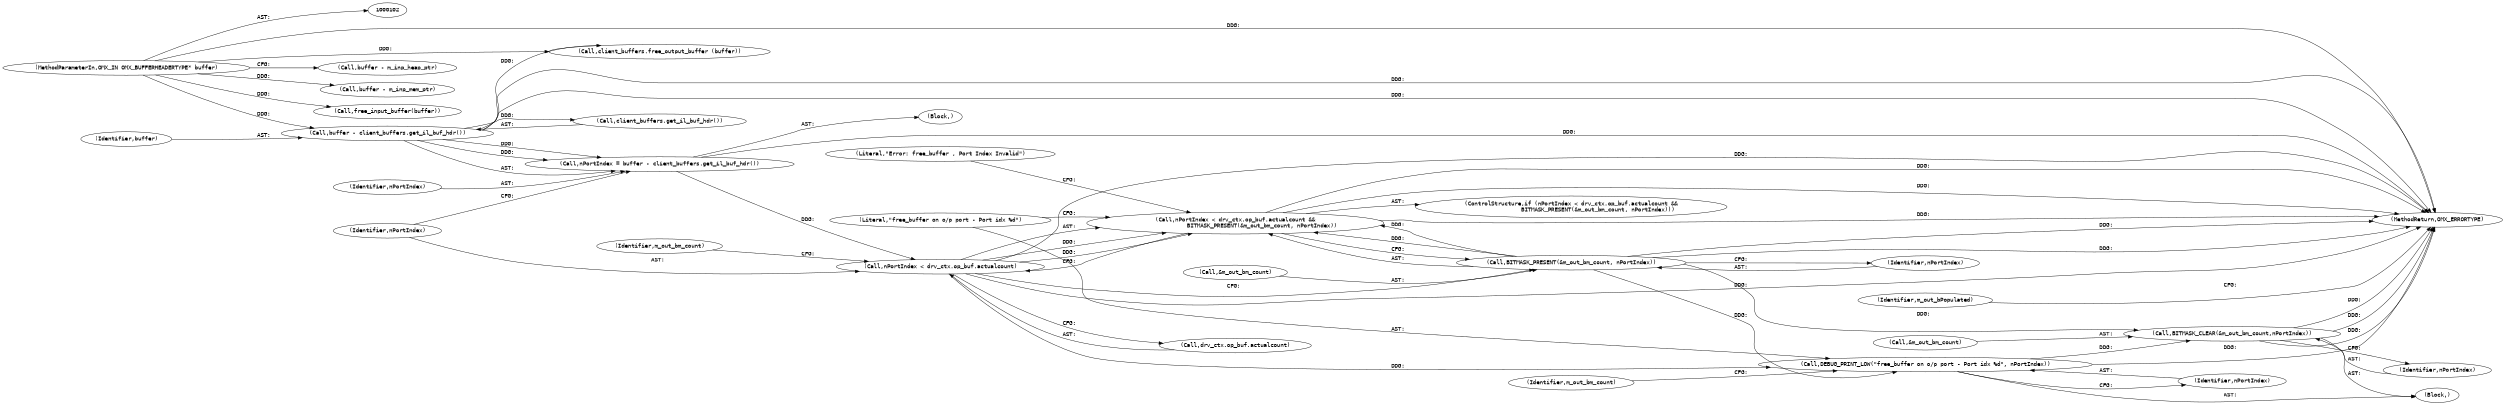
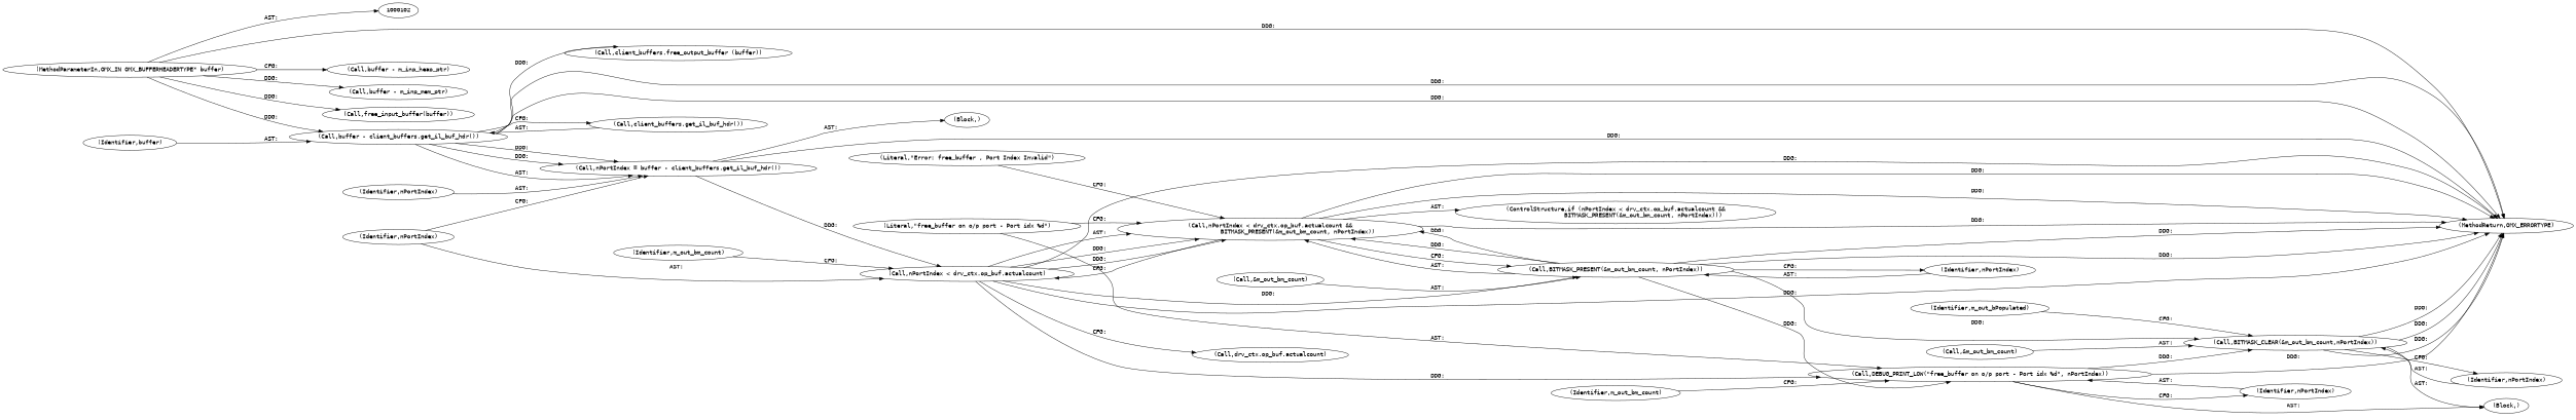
  digraph {
    fontname="DejaVu Sans Mono"
    rankdir=LR
    node [fontname="DejaVu Sans Mono"]
    edge [fontname="DejaVu Sans Mono"]
    n1 [label="(Call,nPortIndex = buffer - client_buffers.get_il_buf_hdr())"]
    n2 [label="(Call,nPortIndex < drv_ctx.op_buf.actualcount)"]
    n3 [label="(MethodReturn,OMX_ERRORTYPE)"]
    n4 [label="(Block,)"]
    n5 [label="(Call,buffer - client_buffers.get_il_buf_hdr())"]
    n6 [label="(Call,client_buffers.get_il_buf_hdr())"]
    n7 [label="(Call,client_buffers.free_output_buffer (buffer))"]
    n8 [label="(Call,nPortIndex < drv_ctx.op_buf.actualcount &&\n                BITMASK_PRESENT(&m_out_bm_count, nPortIndex))"]
    n9 [label="(Call,BITMASK_PRESENT(&m_out_bm_count, nPortIndex))"]
    n10 [label="(Call,DEBUG_PRINT_LOW(\"free_buffer on o/p port - Port idx %d\", nPortIndex))"]
    n11 [label="(Call,drv_ctx.op_buf.actualcount)"]
    n12 [label="(MethodParameterIn,OMX_IN OMX_BUFFERHEADERTYPE* buffer)"]
    n13 [label="(Call,buffer - m_inp_heap_ptr)"]
    n14 [label="(Call,buffer - m_inp_mem_ptr)"]
    n15 [label="(Call,free_input_buffer(buffer))"]
    1000102
    n17 [label="(ControlStructure,if (nPortIndex < drv_ctx.op_buf.actualcount &&\n                BITMASK_PRESENT(&m_out_bm_count, nPortIndex)))"]
    n18 [label="(Call,BITMASK_CLEAR(&m_out_bm_count,nPortIndex))"]
    n19 [label="(Identifier,nPortIndex)"]
    n20 [label="(Block,)"]
    n21 [label="(Identifier,nPortIndex)"]
    n22 [label="(Identifier,nPortIndex)"]
    n23 [label="(Call,&m_out_bm_count)"]
    n24 [label="(Call,&m_out_bm_count)"]
    n25 [label="(Identifier,m_out_bm_count)"]
    n26 [label="(Identifier,buffer)"]
    n27 [label="(Literal,\"free_buffer on o/p port - Port idx %d\")"]
    n28 [label="(Identifier,nPortIndex)"]
    n29 [label="(Identifier,m_out_bPopulated)"]
    n30 [label="(Identifier,m_out_bm_count)"]
    n31 [label="(Identifier,nPortIndex)"]
    n32 [label="(Literal,\"Error: free_buffer , Port Index Invalid\")"]
    n1 -> n2 [label="DDG: "]
    n1 -> n3 [label="DDG: "]
    n1 -> n4 [label="AST: "]
    n2 -> n3 [label="DDG: "]
    n2 -> n3 [label="DDG: "]
    n2 -> n8 [label="AST: "]
    n2 -> n8 [label="DDG: "]
    n2 -> n8 [label="DDG: "]
-   n2 -> n9 [label="CFG: "]
+   n2 -> n9 [label="DDG: "]
    n2 -> n10 [label="DDG: "]
    n2 -> n11 [label="CFG: "]
    n5 -> n1 [label="AST: "]
    n5 -> n1 [label="DDG: "]
    n5 -> n1 [label="DDG: "]
    n5 -> n3 [label="DDG: "]
    n5 -> n3 [label="DDG: "]
-   n5 -> n6 [label="DDG: "]
+   n5 -> n6 [label="CFG: "]
    n5 -> n7 [label="DDG: "]
    n6 -> n5 [label="AST: "]
    n8 -> n2 [label="CFG: "]
    n8 -> n3 [label="DDG: "]
    n8 -> n3 [label="DDG: "]
    n8 -> n3 [label="DDG: "]
    n8 -> n9 [label="CFG: "]
    n8 -> n17 [label="AST: "]
    n9 -> n3 [label="DDG: "]
    n9 -> n3 [label="DDG: "]
    n9 -> n8 [label="AST: "]
    n9 -> n8 [label="DDG: "]
    n9 -> n8 [label="DDG: "]
    n9 -> n10 [label="DDG: "]
    n9 -> n18 [label="DDG: "]
    n9 -> n19 [label="CFG: "]
    n10 -> n3 [label="DDG: "]
    n10 -> n18 [label="DDG: "]
    n10 -> n20 [label="AST: "]
    n10 -> n21 [label="CFG: "]
-   n11 -> n2 [label="AST: "]
    n12 -> n3 [label="DDG: "]
    n12 -> n5 [label="DDG: "]
-   n12 -> n7 [label="DDG: "]
    n12 -> n13 [label="CFG: "]
    n12 -> n14 [label="DDG: "]
    n12 -> n15 [label="DDG: "]
    n12 -> 1000102 [label="AST: "]
    n18 -> n3 [label="DDG: "]
    n18 -> n3 [label="DDG: "]
    n18 -> n3 [label="DDG: "]
    n18 -> n20 [label="AST: "]
    n18 -> n22 [label="CFG: "]
    n19 -> n9 [label="AST: "]
    n21 -> n10 [label="AST: "]
    n22 -> n18 [label="AST: "]
    n23 -> n18 [label="AST: "]
    n24 -> n9 [label="AST: "]
    n25 -> n2 [label="CFG: "]
    n26 -> n5 [label="AST: "]
    n27 -> n8 [label="CFG: "]
    n27 -> n10 [label="AST: "]
    n28 -> n1 [label="CFG: "]
    n28 -> n2 [label="AST: "]
-   n29 -> n3 [label="CFG: "]
+   n29 -> n18 [label="CFG: "]
    n30 -> n10 [label="CFG: "]
    n31 -> n1 [label="AST: "]
    n32 -> n8 [label="CFG: "]
  }
